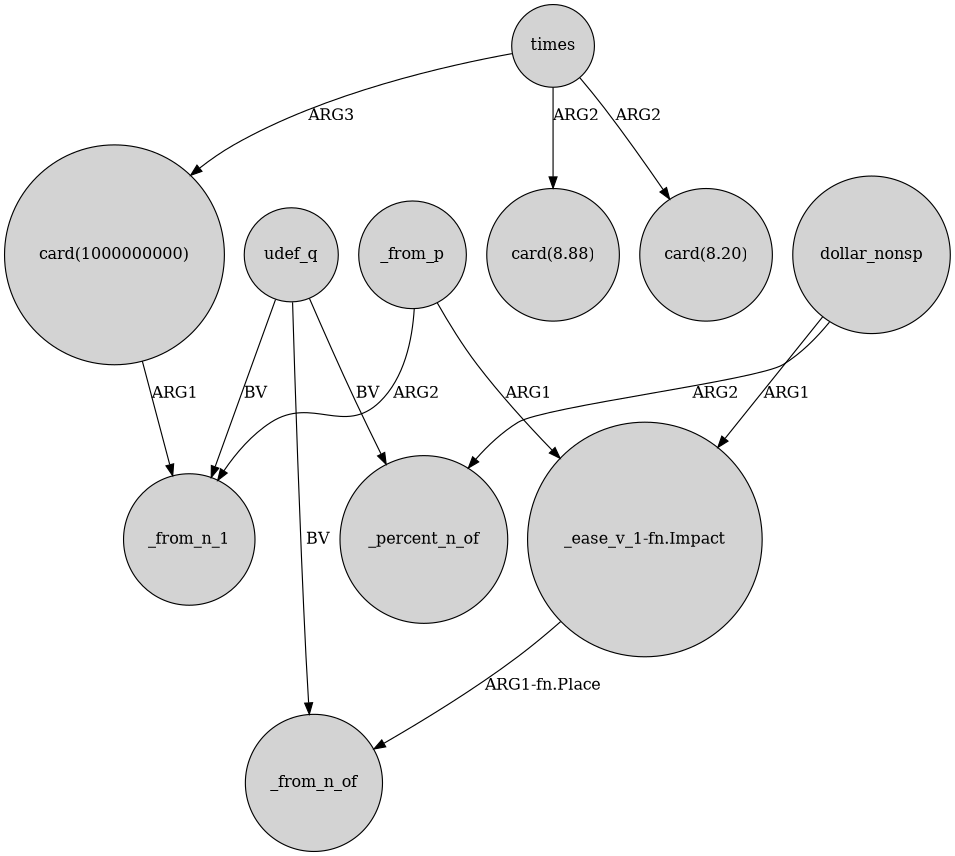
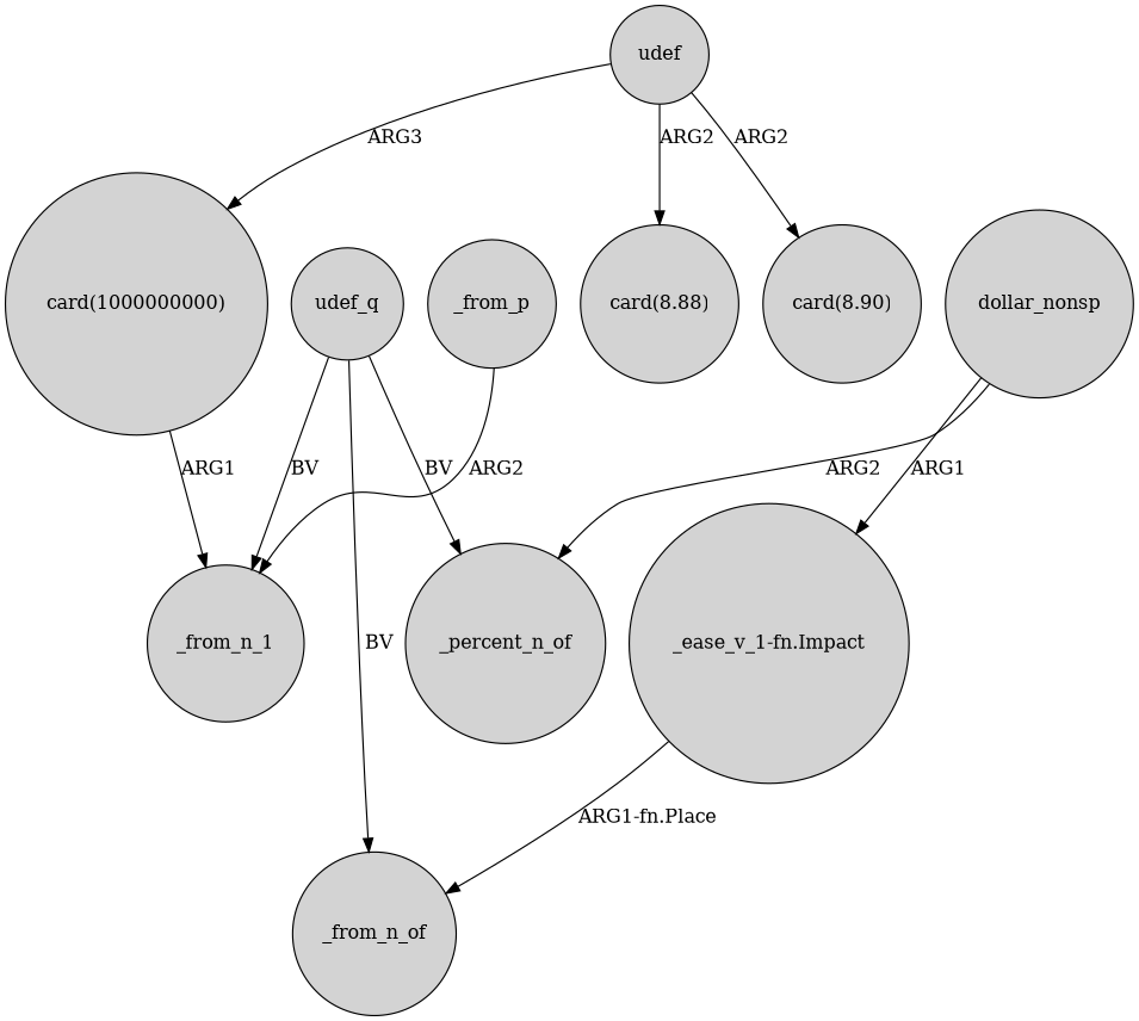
  digraph {
    node [shape=circle style=filled]
    n1 [label=_from_n_1]
    "card(1000000000)"
    udef_q
    _percent_n_of
    n5 [label=_from_n_of]
    n6 [label=dollar_nonsp]
    "_ease_v_1-fn.Impact"
    _from_p
-   times
+   times [label=udef]
    "card(8.88)"
-   "card(8.90)" [label="card(8.20)"]
+   "card(8.90)"
    "card(1000000000)" -> n1 [label=ARG1]
    udef_q -> n1 [label=BV]
    udef_q -> _percent_n_of [label=BV]
    udef_q -> n5 [label=BV]
    n6 -> _percent_n_of [label=ARG2]
    n6 -> "_ease_v_1-fn.Impact" [label=ARG1]
    "_ease_v_1-fn.Impact" -> n5 [label="ARG1-fn.Place"]
    _from_p -> n1 [label=ARG2]
-   _from_p -> "_ease_v_1-fn.Impact" [label=ARG1]
    times -> "card(1000000000)" [label=ARG3]
    times -> "card(8.88)" [label=ARG2]
    times -> "card(8.90)" [label=ARG2]
  }
